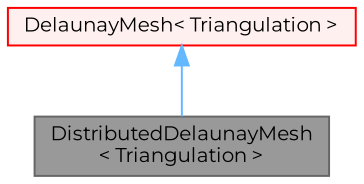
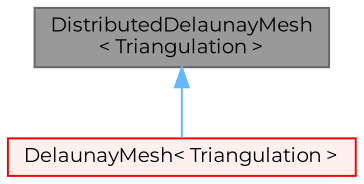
  digraph {
    fontname=Montserrat
    node [fontname=Montserrat fontsize=10 shape=box style=filled]
    n1 [color=gray40 fillcolor=grey60 fontcolor=black height=0.2 label="DistributedDelaunayMesh\l\< Triangulation \>" width=0.4]
    n2 [color=red fillcolor="#FFF0F0" height=0.2 label="DelaunayMesh\< Triangulation \>" width=0.4]
-   n2 -> n1 [color=steelblue1 dir=back fontname=Montserrat fontsize=10 labelfontname=Helvetica labelfontsize=10 style=solid]
+   n1 -> n2 [color=steelblue1 dir=back fontname=Montserrat fontsize=10 labelfontname=Helvetica labelfontsize=10 style=solid]
  }
